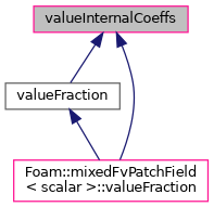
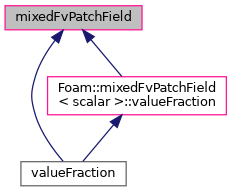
  digraph {
    rankdir=TB
    node [color=deeppink fontname=Helvetica fontsize=10 shape=record]
    edge [color=midnightblue dir=back fontname=Helvetica fontsize=10 labelfontname=Helvetica labelfontsize=10 style=solid]
-   n1 [fillcolor=grey75 fontcolor=black height=0.2 label=valueInternalCoeffs style=filled width=0.4]
+   n1 [fillcolor=grey75 fontcolor=black height=0.2 label=mixedFvPatchField style=filled width=0.4]
    n2 [color=gray40 height=0.2 label=valueFraction width=0.4]
    n3 [height=0.2 label="Foam::mixedFvPatchField\l\< scalar \>::valueFraction" width=0.4]
    n1 -> n2
    n1 -> n3
-   n2 -> n3
+   n3 -> n2
  }
